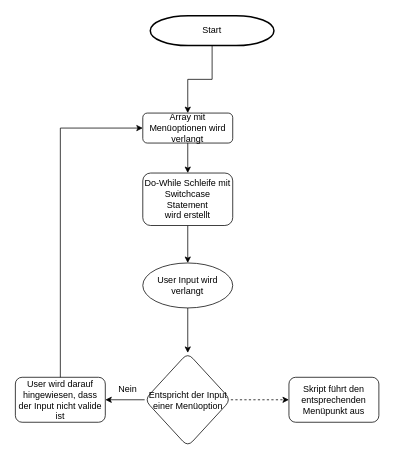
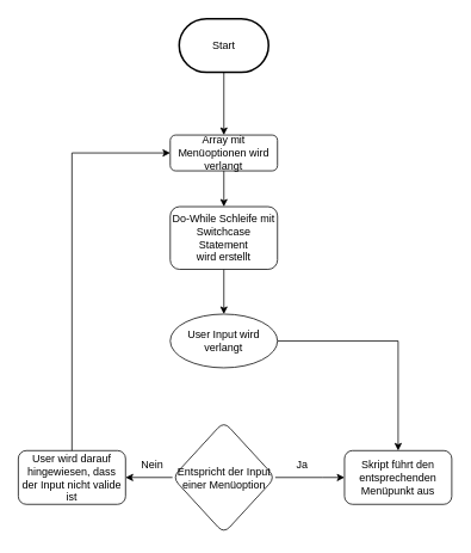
  <mxCell id="0" />
  <mxCell id="1" parent="0" />
  <mxCell id="2" value="" style="edgeStyle=orthogonalEdgeStyle;rounded=0;orthogonalLoop=1;jettySize=auto;html=1;" edge="1" parent="1" source="3" target="7"><mxGeometry relative="1" as="geometry" /></mxCell>
  <mxCell id="3" value="Array mit Menüoptionen wird verlangt" style="rounded=1;whiteSpace=wrap;html=1;fontSize=12;glass=0;strokeWidth=1;shadow=0;" parent="1" vertex="1"><mxGeometry x="190" y="150" width="120" height="40" as="geometry" /></mxCell>
  <mxCell id="4" value="" style="edgeStyle=orthogonalEdgeStyle;rounded=0;orthogonalLoop=1;jettySize=auto;html=1;" edge="1" parent="1" source="5" target="3"><mxGeometry relative="1" as="geometry" /></mxCell>
- <mxCell id="5" value="Start" style="strokeWidth=2;html=1;shape=mxgraph.flowchart.terminator;whiteSpace=wrap;" vertex="1" parent="1"><mxGeometry x="200" y="20" width="165" height="40" as="geometry" /></mxCell>
+ <mxCell id="5" value="Start" style="strokeWidth=2;html=1;shape=mxgraph.flowchart.terminator;whiteSpace=wrap;" vertex="1" parent="1"><mxGeometry x="200" y="20" width="100" height="60" as="geometry" /></mxCell>
  <mxCell id="6" value="" style="edgeStyle=orthogonalEdgeStyle;rounded=0;orthogonalLoop=1;jettySize=auto;html=1;" edge="1" parent="1" source="7" target="9"><mxGeometry relative="1" as="geometry" /></mxCell>
  <mxCell id="7" value="Do-While Schleife mit Switchcase Statement&lt;br&gt;wird erstellt" style="rounded=1;whiteSpace=wrap;html=1;fontSize=12;glass=0;strokeWidth=1;shadow=0;" vertex="1" parent="1"><mxGeometry x="190" y="230" width="120" height="70" as="geometry" /></mxCell>
- <mxCell id="8" value="" style="edgeStyle=orthogonalEdgeStyle;rounded=0;orthogonalLoop=1;jettySize=auto;html=1;" edge="1" parent="1" source="9" target="12"><mxGeometry relative="1" as="geometry" /></mxCell>
+ <mxCell id="8" value="" style="edgeStyle=orthogonalEdgeStyle;rounded=0;orthogonalLoop=1;jettySize=auto;html=1;" edge="1" parent="1" source="9" target="13"><mxGeometry relative="1" as="geometry" /></mxCell>
  <mxCell id="9" value="User Input wird verlangt" style="ellipse;whiteSpace=wrap;html=1;glass=0;strokeWidth=1;shadow=0;" vertex="1" parent="1"><mxGeometry x="190" y="350" width="120" height="60" as="geometry" /></mxCell>
- <mxCell id="10" value="" style="edgeStyle=orthogonalEdgeStyle;rounded=0;orthogonalLoop=1;jettySize=auto;html=1;dashed=1;" edge="1" parent="1" source="12" target="13"><mxGeometry relative="1" as="geometry"><Array as="points"><mxPoint x="360" y="533" /><mxPoint x="360" y="533" /></Array></mxGeometry></mxCell>
+ <mxCell id="10" value="" style="edgeStyle=orthogonalEdgeStyle;rounded=0;orthogonalLoop=1;jettySize=auto;html=1;" edge="1" parent="1" source="12" target="13"><mxGeometry relative="1" as="geometry"><Array as="points"><mxPoint x="360" y="533" /><mxPoint x="360" y="533" /></Array></mxGeometry></mxCell>
  <mxCell id="11" value="" style="edgeStyle=orthogonalEdgeStyle;rounded=0;orthogonalLoop=1;jettySize=auto;html=1;" edge="1" parent="1" source="12" target="15"><mxGeometry relative="1" as="geometry" /></mxCell>
  <mxCell id="12" value="Entspricht der Input einer Menüoption" style="rhombus;whiteSpace=wrap;html=1;rounded=1;glass=0;strokeWidth=1;shadow=0;" vertex="1" parent="1"><mxGeometry x="192.5" y="470" width="115" height="125" as="geometry" /></mxCell>
  <mxCell id="13" value="Skript führt den entsprechenden Menüpunkt aus" style="whiteSpace=wrap;html=1;rounded=1;glass=0;strokeWidth=1;shadow=0;" vertex="1" parent="1"><mxGeometry x="385" y="502.5" width="120" height="60" as="geometry" /></mxCell>
+ <mxCell id="14" value="Ja" style="text;html=1;strokeColor=none;fillColor=none;align=center;verticalAlign=middle;whiteSpace=wrap;rounded=0;" vertex="1" parent="1"><mxGeometry x="307.5" y="502.5" width="60" height="30" as="geometry" /></mxCell>
  <mxCell id="15" value="User wird darauf hingewiesen, dass der Input nicht valide ist" style="whiteSpace=wrap;html=1;rounded=1;glass=0;strokeWidth=1;shadow=0;" vertex="1" parent="1"><mxGeometry x="20" y="502.5" width="120" height="60" as="geometry" /></mxCell>
  <mxCell id="16" value="" style="endArrow=classic;html=1;rounded=0;edgeStyle=orthogonalEdgeStyle;" edge="1" parent="1"><mxGeometry width="50" height="50" relative="1" as="geometry"><mxPoint x="80" y="502.5" as="sourcePoint" /><mxPoint x="190" y="170" as="targetPoint" /><Array as="points"><mxPoint x="80" y="170" /><mxPoint x="190" y="170" /></Array></mxGeometry></mxCell>
  <mxCell id="17" value="Nein" style="text;html=1;strokeColor=none;fillColor=none;align=center;verticalAlign=middle;whiteSpace=wrap;rounded=0;" vertex="1" parent="1"><mxGeometry x="140" y="502.5" width="60" height="30" as="geometry" /></mxCell>
